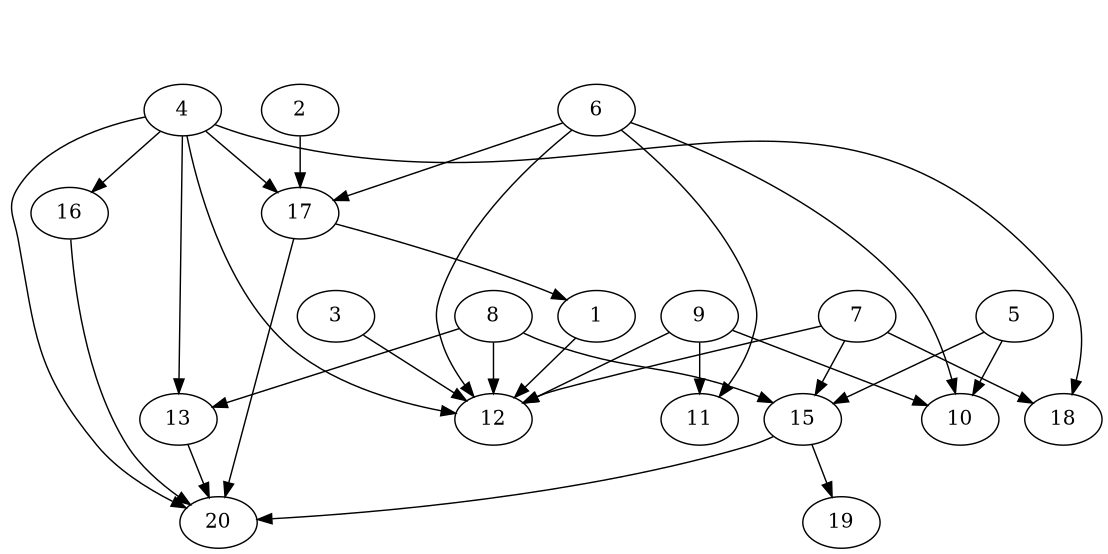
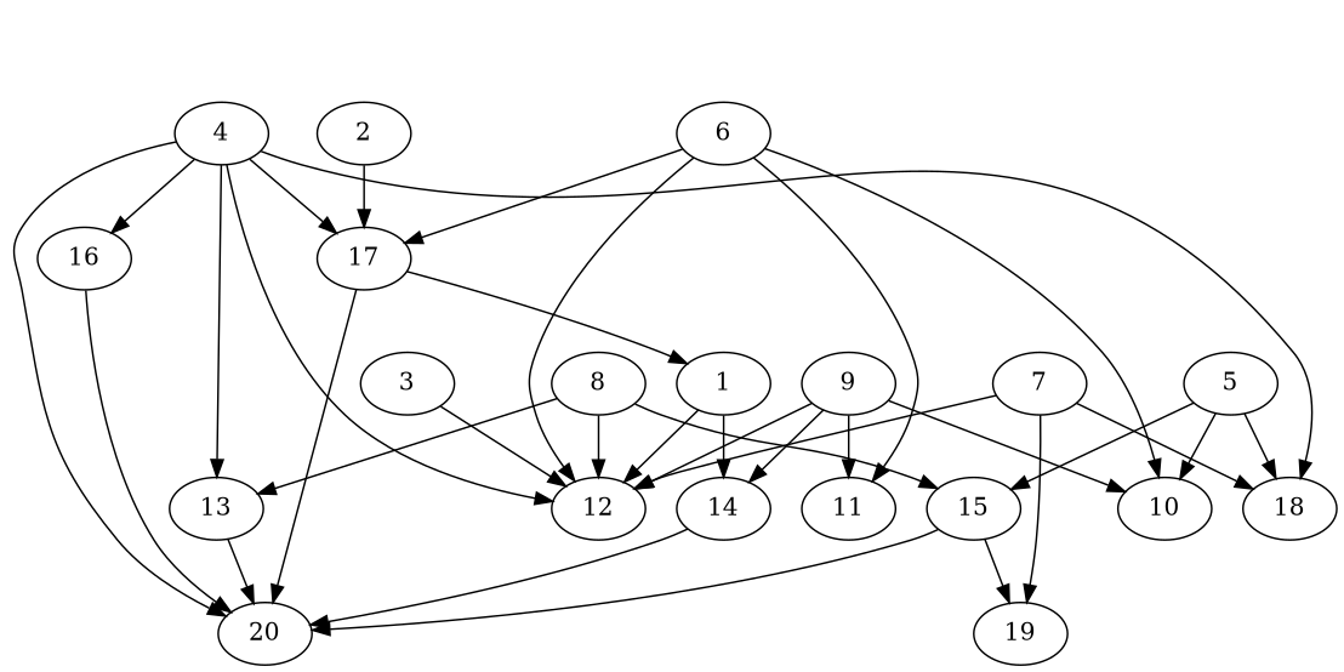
  digraph {
    node [alpha=0.19]
    1 [alpha=0.04 expect_size=39400448]
    12 [expect_size=14329856]
+   14 [alpha=0.18 expect_size=9926656]
    20 [alpha=0.03 expect_size=13777920]
    17 [alpha=0.18 expect_size=8189952]
    2 [alpha=0.13 expect_size=41125888]
    3 [alpha=0.05 expect_size=51674112]
    4 [expect_size=17930240]
    13 [alpha=0.05 expect_size=45698048]
    16 [alpha=0.09 expect_size=9598976]
    18 [alpha=0.17 expect_size=12630016]
    15 [alpha=0.17 expect_size=7361536]
    19 [alpha=0.02 expect_size=37345280]
    5 [alpha=0.01 expect_size=6415360]
    10 [alpha=0.05 expect_size=17521664]
    6 [expect_size=16860160]
    11 [alpha=0.11 expect_size=5325824]
    7 [alpha=0.02 expect_size=43730944]
    8 [alpha=0.10 expect_size=20353024]
    9 [alpha=0.10 expect_size=51409920]
    1 -> 12
+   1 -> 14
+   14 -> 20
    17 -> 1
    17 -> 20
    2 -> 17
    3 -> 12
    4 -> 12
    4 -> 20
    4 -> 17
    4 -> 13
    4 -> 16
    4 -> 18
    13 -> 20
    16 -> 20
    15 -> 20
    15 -> 19
+   5 -> 18
    5 -> 15
    5 -> 10
    6 -> 12
    6 -> 17
    6 -> 10
    6 -> 11
    7 -> 12
    7 -> 18
-   7 -> 15
+   7 -> 19
    8 -> 12
    8 -> 13
    8 -> 15
    9 -> 12
+   9 -> 14
    9 -> 10
    9 -> 11
  }
